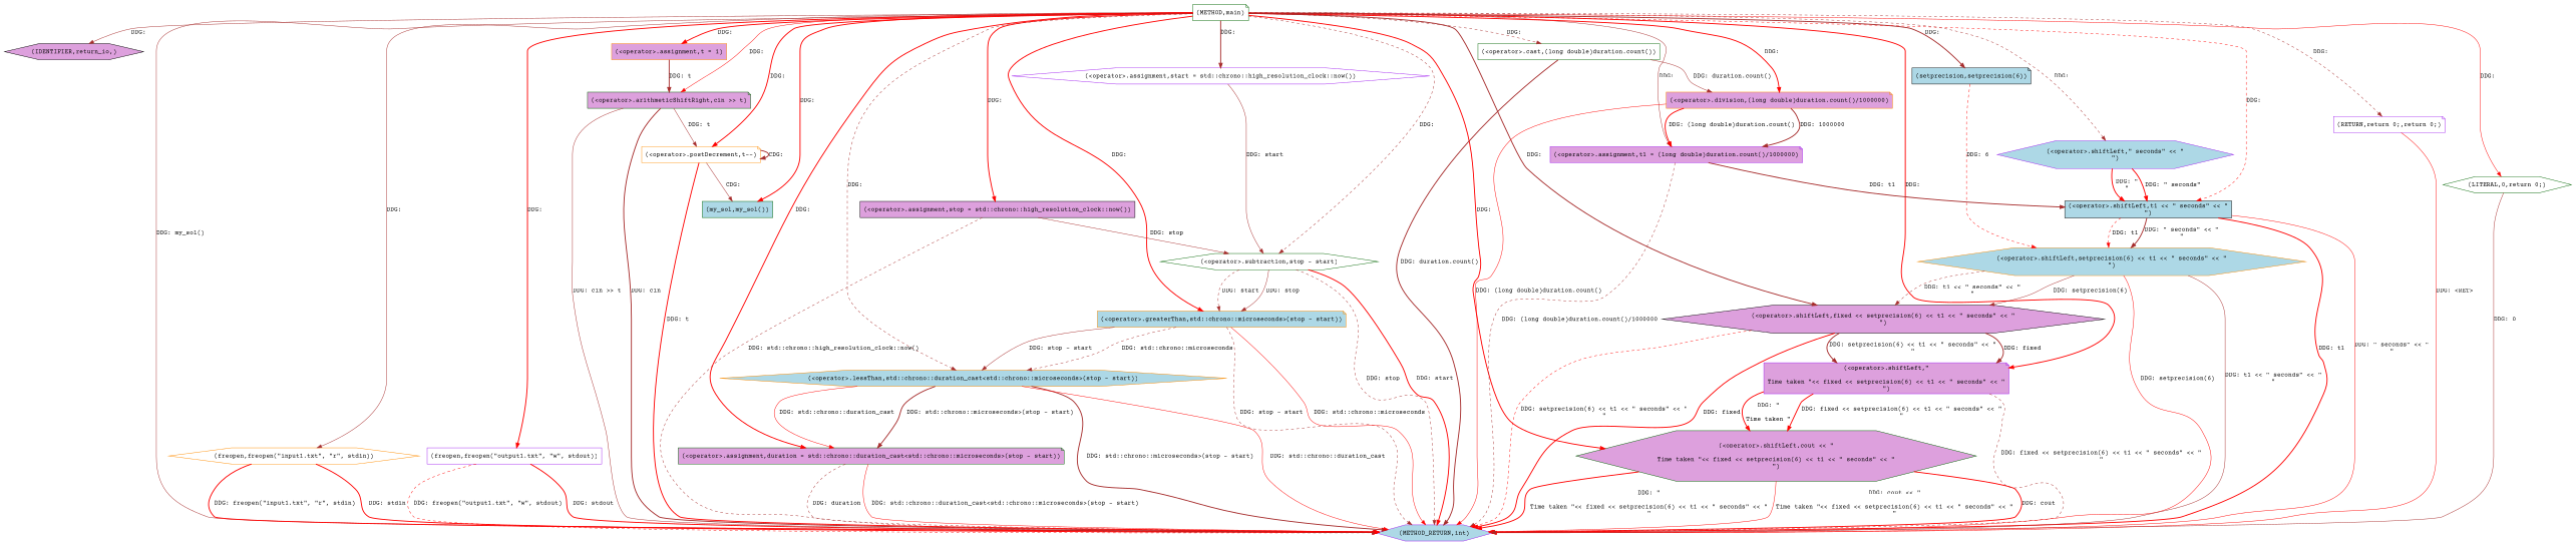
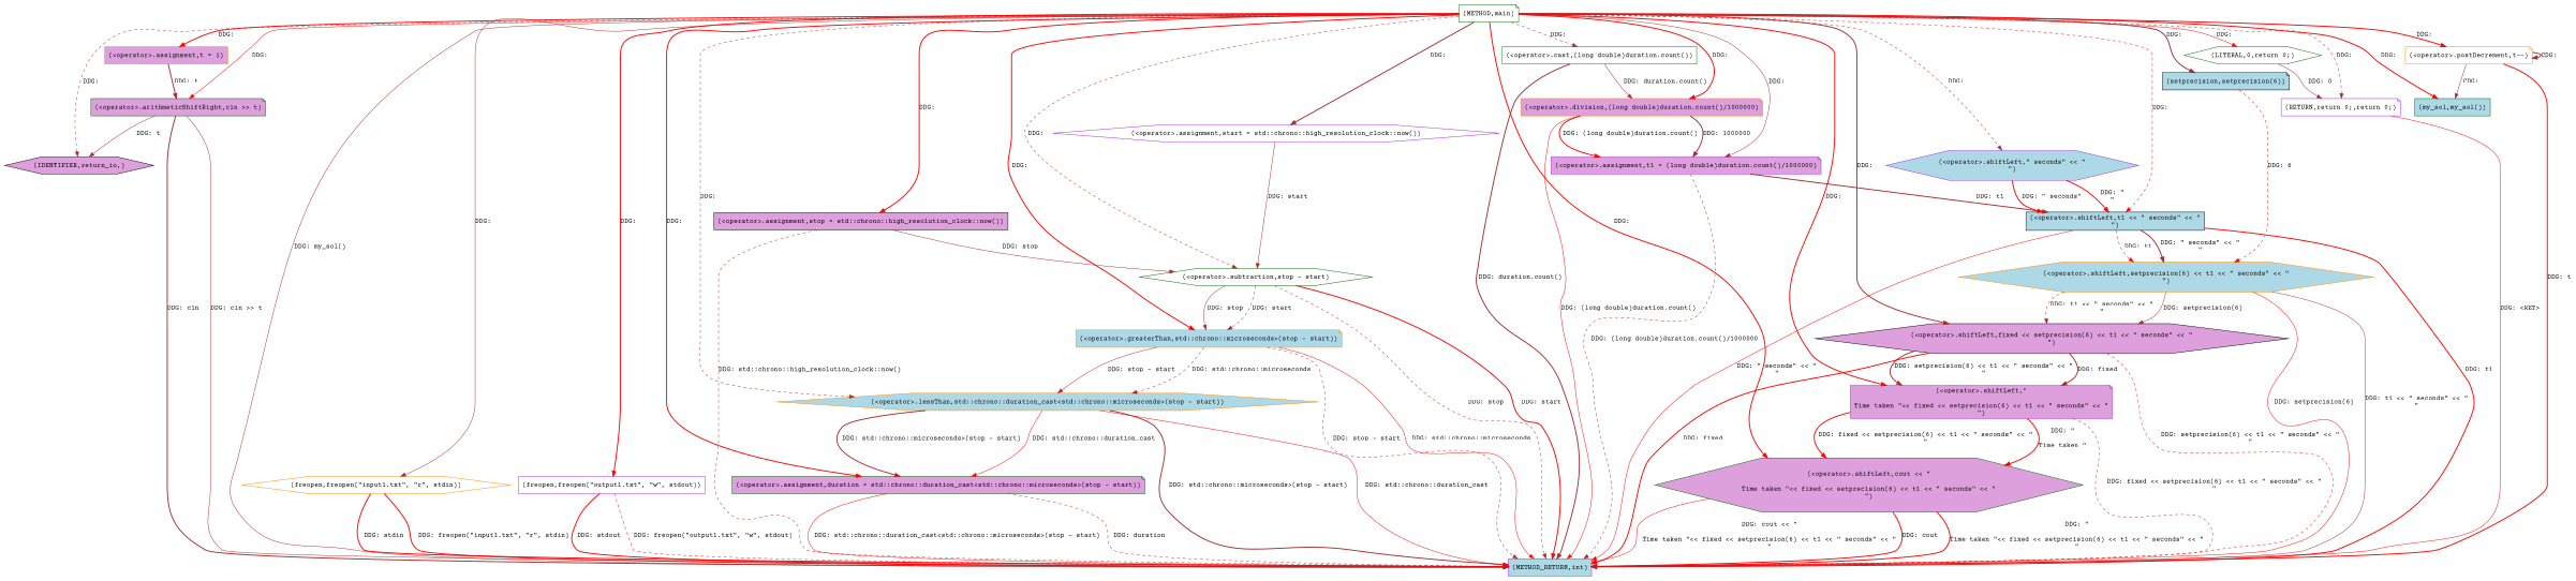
  digraph {
    fontname="Courier Prime"
    node [color=darkgreen fillcolor=plum fontname="Courier Prime" shape=note style=filled]
    edge [color=brown fontname="Courier Prime" style=bold]
    n1 [fillcolor=white label="(METHOD,main)"]
    n2 [color=black label="(IDENTIFIER,return_io,)" shape=hexagon]
    n3 [color=darkorange fillcolor=white label="(freopen,freopen(\"input1.txt\", \"r\", stdin))" shape=hexagon]
    n4 [color=purple fillcolor=white label="(freopen,freopen(\"output1.txt\", \"w\", stdout))" shape=box]
    n5 [color=purple fillcolor=white label="(<operator>.assignment,start = std::chrono::high_resolution_clock::now())" shape=hexagon]
    n6 [color=darkorange label="(<operator>.assignment,t = 1)" shape=box]
    n7 [label="(<operator>.arithmeticShiftRight,cin >> t)"]
    n8 [color=black label="(<operator>.assignment,stop = std::chrono::high_resolution_clock::now())" shape=box]
    n9 [label="(<operator>.assignment,duration = std::chrono::duration_cast<std::chrono::microseconds>(stop - start))"]
    n10 [color=purple label="(<operator>.assignment,t1 = (long double)duration.count()/1000000)"]
    n11 [label="(<operator>.shiftLeft,cout << \"\n\nTime taken \"<< fixed << setprecision(6) << t1 << \" seconds\" << \"\n\")" shape=hexagon]
    n12 [color=purple fillcolor=white label="(RETURN,return 0;,return 0;)"]
    n13 [color=darkorange fillcolor=white label="(<operator>.postDecrement,t--)"]
    n14 [fillcolor=lightblue label="(my_sol,my_sol())" shape=box]
    n15 [fillcolor=white label="(LITERAL,0,return 0;)" shape=hexagon]
    n16 [color=darkorange fillcolor=lightblue label="(<operator>.lessThan,std::chrono::duration_cast<std::chrono::microseconds>(stop - start))" shape=hexagon]
    n17 [color=darkorange label="(<operator>.division,(long double)duration.count()/1000000)"]
    n18 [color=purple label="(<operator>.shiftLeft,\"\n\nTime taken \"<< fixed << setprecision(6) << t1 << \" seconds\" << \"\n\")"]
    n19 [color=darkorange fillcolor=lightblue label="(<operator>.greaterThan,std::chrono::microseconds>(stop - start))"]
    n20 [fillcolor=white label="(<operator>.cast,(long double)duration.count())" shape=box]
    n21 [color=black label="(<operator>.shiftLeft,fixed << setprecision(6) << t1 << \" seconds\" << \"\n\")" shape=hexagon]
    n22 [fillcolor=white label="(<operator>.subtraction,stop - start)" shape=hexagon]
    n23 [color=black fillcolor=lightblue label="(setprecision,setprecision(6))"]
    n24 [color=black fillcolor=lightblue label="(<operator>.shiftLeft,t1 << \" seconds\" << \"\n\")" shape=box]
    n25 [color=purple fillcolor=lightblue label="(<operator>.shiftLeft,\" seconds\" << \"\n\")" shape=hexagon]
-   n26 [color=purple fillcolor=lightblue label="(METHOD_RETURN,int)" shape=hexagon]
+   n26 [color=purple fillcolor=lightblue label="(METHOD_RETURN,int)" shape=box]
    n27 [color=darkorange fillcolor=lightblue label="(<operator>.shiftLeft,setprecision(6) << t1 << \" seconds\" << \"\n\")" shape=hexagon]
-   n1 -> n2 [label="DDG: " style=solid]
+   n1 -> n2 [label="DDG: " style=dashed]
    n1 -> n3 [label="DDG: " style=solid]
    n1 -> n4 [color=red label="DDG: "]
    n1 -> n5 [label="DDG: "]
    n1 -> n6 [color=red label="DDG: "]
    n1 -> n7 [color=red label="DDG: " style=solid]
    n1 -> n8 [color=red label="DDG: "]
    n1 -> n9 [color=red label="DDG: "]
    n1 -> n10 [label="DDG: " style=solid]
    n1 -> n11 [color=red label="DDG: "]
    n1 -> n12 [label="DDG: " style=dashed]
    n1 -> n13 [color=red label="DDG: "]
    n1 -> n14 [color=red label="DDG: "]
    n1 -> n15 [color=red label="DDG: " style=solid]
    n1 -> n16 [label="DDG: " style=dashed]
    n1 -> n17 [color=red label="DDG: "]
    n1 -> n18 [color=red label="DDG: "]
    n1 -> n19 [color=red label="DDG: "]
    n1 -> n20 [label="DDG: " style=dashed]
    n1 -> n21 [label="DDG: "]
    n1 -> n22 [label="DDG: " style=dashed]
    n1 -> n23 [label="DDG: "]
    n1 -> n24 [color=red label="DDG: " style=dashed]
    n1 -> n25 [label="DDG: " style=dashed]
    n1 -> n26 [label="DDG: my_sol()" style=solid]
    n3 -> n26 [color=red label="DDG: freopen(\"input1.txt\", \"r\", stdin)"]
    n3 -> n26 [color=red label="DDG: stdin"]
    n4 -> n26 [color=red label="DDG: freopen(\"output1.txt\", \"w\", stdout)" style=dashed]
    n4 -> n26 [color=red label="DDG: stdout"]
    n5 -> n22 [label="DDG: start" style=solid]
    n6 -> n7 [label="DDG: t"]
-   n7 -> n13 [label="DDG: t" style=solid]
+   n7 -> n2 [label="DDG: t" style=solid]
    n7 -> n26 [label="DDG: cin >> t" style=solid]
    n7 -> n26 [label="DDG: cin"]
    n8 -> n22 [label="DDG: stop" style=solid]
    n8 -> n26 [label="DDG: std::chrono::high_resolution_clock::now()" style=dashed]
    n9 -> n26 [label="DDG: duration" style=dashed]
    n9 -> n26 [color=red label="DDG: std::chrono::duration_cast<std::chrono::microseconds>(stop - start)" style=solid]
    n10 -> n24 [label="DDG: t1"]
    n10 -> n26 [label="DDG: (long double)duration.count()/1000000" style=dashed]
    n11 -> n26 [color=red label="DDG: \"\n\nTime taken \"<< fixed << setprecision(6) << t1 << \" seconds\" << \"\n\""]
    n11 -> n26 [color=red label="DDG: cout << \"\n\nTime taken \"<< fixed << setprecision(6) << t1 << \" seconds\" << \"\n\"" style=solid]
    n11 -> n26 [color=red label="DDG: cout"]
    n12 -> n26 [color=red label="DDG: <RET>" style=solid]
    n13 -> n13 [label="CDG: "]
    n13 -> n14 [label="CDG: " style=solid]
    n13 -> n26 [color=red label="DDG: t"]
-   n15 -> n26 [label="DDG: 0" style=solid]
+   n15 -> n12 [label="DDG: 0" style=solid]
    n16 -> n9 [label="DDG: std::chrono::microseconds>(stop - start)"]
    n16 -> n9 [color=red label="DDG: std::chrono::duration_cast" style=solid]
    n16 -> n26 [label="DDG: std::chrono::microseconds>(stop - start)"]
    n16 -> n26 [color=red label="DDG: std::chrono::duration_cast" style=solid]
    n17 -> n10 [label="DDG: 1000000"]
    n17 -> n10 [color=red label="DDG: (long double)duration.count()"]
    n17 -> n26 [color=red label="DDG: (long double)duration.count()" style=solid]
    n18 -> n11 [color=red label="DDG: \"\n\nTime taken \""]
    n18 -> n11 [color=red label="DDG: fixed << setprecision(6) << t1 << \" seconds\" << \"\n\""]
    n18 -> n26 [label="DDG: fixed << setprecision(6) << t1 << \" seconds\" << \"\n\"" style=dashed]
    n19 -> n16 [label="DDG: stop - start" style=solid]
    n19 -> n16 [label="DDG: std::chrono::microseconds" style=dashed]
    n19 -> n26 [label="DDG: stop - start" style=dashed]
    n19 -> n26 [color=red label="DDG: std::chrono::microseconds" style=solid]
    n20 -> n17 [label="DDG: duration.count()" style=solid]
    n20 -> n26 [label="DDG: duration.count()"]
    n21 -> n18 [label="DDG: fixed"]
    n21 -> n18 [label="DDG: setprecision(6) << t1 << \" seconds\" << \"\n\""]
    n21 -> n26 [color=red label="DDG: setprecision(6) << t1 << \" seconds\" << \"\n\"" style=dashed]
    n21 -> n26 [color=red label="DDG: fixed"]
    n22 -> n19 [label="DDG: start" style=dashed]
    n22 -> n19 [label="DDG: stop" style=solid]
    n22 -> n26 [label="DDG: stop" style=dashed]
    n22 -> n26 [color=red label="DDG: start"]
    n23 -> n27 [color=red label="DDG: 6" style=dashed]
    n24 -> n26 [color=red label="DDG: t1"]
    n24 -> n26 [color=red label="DDG: \" seconds\" << \"\n\"" style=solid]
    n24 -> n27 [color=red label="DDG: t1" style=dashed]
    n24 -> n27 [label="DDG: \" seconds\" << \"\n\""]
    n25 -> n24 [color=red label="DDG: \"\n\""]
    n25 -> n24 [color=red label="DDG: \" seconds\""]
    n27 -> n21 [label="DDG: setprecision(6)" style=solid]
    n27 -> n21 [label="DDG: t1 << \" seconds\" << \"\n\"" style=dashed]
    n27 -> n26 [color=red label="DDG: setprecision(6)" style=solid]
    n27 -> n26 [label="DDG: t1 << \" seconds\" << \"\n\"" style=solid]
  }
